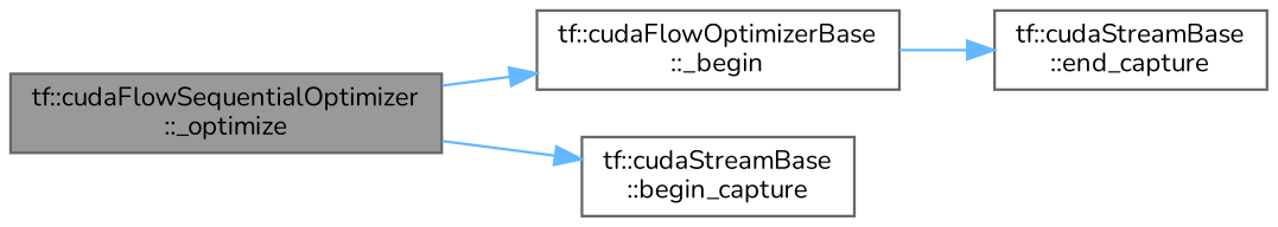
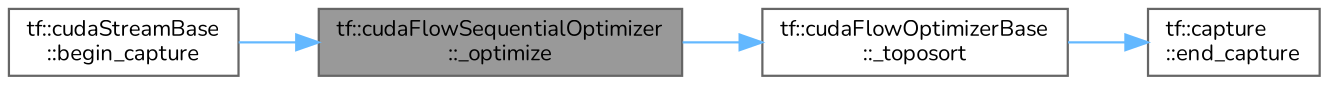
  digraph {
    fontname=Nunito
    rankdir=LR
    node [color=grey40 fillcolor=white fontname=Nunito fontsize=10 shape=box style=filled]
    edge [color=steelblue1 fontname=Nunito fontsize=10 labelfontname=Helvetica labelfontsize=10 style=solid]
    n1 [color=gray40 fillcolor=grey60 fontcolor=black height=0.2 label="tf::cudaFlowSequentialOptimizer\l::_optimize" width=0.4]
-   n2 [height=0.2 label="tf::cudaFlowOptimizerBase\l::_begin" width=0.4]
+   n2 [height=0.2 label="tf::cudaFlowOptimizerBase\l::_toposort" width=0.4]
    n3 [height=0.2 label="tf::cudaStreamBase\l::begin_capture" width=0.4]
-   n4 [height=0.2 label="tf::cudaStreamBase\l::end_capture" width=0.4]
+   n4 [height=0.2 label="tf::capture\l::end_capture" width=0.4]
    n1 -> n2
-   n1 -> n3
+   n3 -> n1
    n2 -> n4
  }
